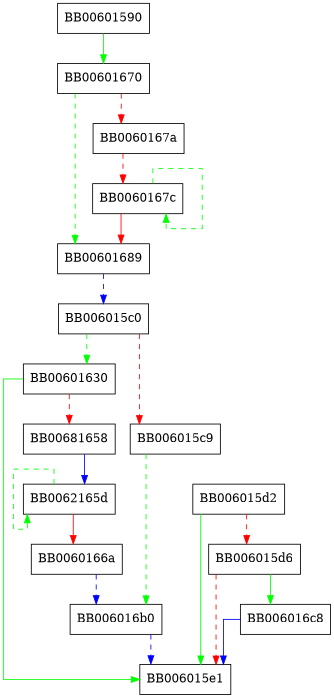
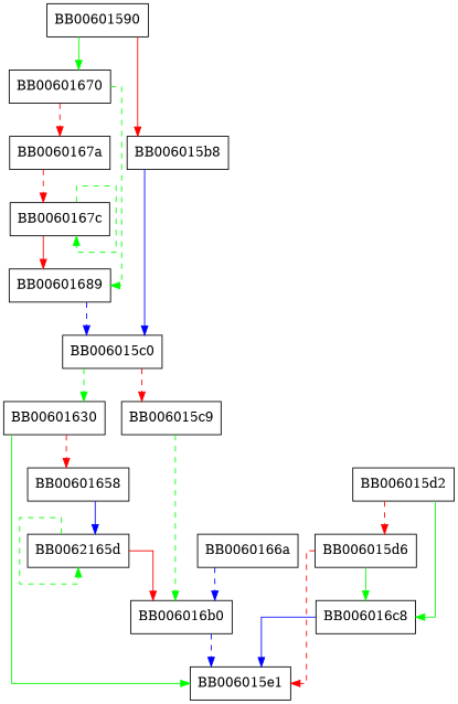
  digraph {
    fontname="DejaVu Serif"
    splines=ortho
    node [fontname="DejaVu Serif" shape=box]
    edge [color=green fontname="DejaVu Serif" style=dashed]
    BB00601590
    BB00601670
+   BB006015b8
    BB00601689
    BB0060167a
    BB006015c0
    BB0060167c
    BB00601630
    BB006015c9
    BB006015e1
-   BB00601658 [label=BB00681658]
+   BB00601658
    BB006016b0
    n13 [label=BB0062165d]
    BB006015d2
    BB006015d6
    BB006016c8
    BB0060166a
    BB00601590 -> BB00601670 [style=solid]
+   BB00601590 -> BB006015b8 [color=red style=solid]
    BB00601670 -> BB00601689
    BB00601670 -> BB0060167a [color=red]
+   BB006015b8 -> BB006015c0 [color=blue style=solid]
    BB00601689 -> BB006015c0 [color=blue]
    BB0060167a -> BB0060167c [color=red]
    BB006015c0 -> BB00601630
    BB006015c0 -> BB006015c9 [color=red]
    BB0060167c -> BB00601689 [color=red style=solid]
    BB0060167c -> BB0060167c
    BB00601630 -> BB006015e1 [style=solid]
    BB00601630 -> BB00601658 [color=red]
    BB006015c9 -> BB006016b0
    BB00601658 -> n13 [color=blue style=solid]
    BB006016b0 -> BB006015e1 [color=blue]
    n13 -> n13
-   n13 -> BB0060166a [color=red style=solid]
-   BB006015d2 -> BB006015e1 [style=solid]
+   n13 -> BB006016b0 [color=red style=solid]
+   BB006015d2 -> BB006016c8 [style=solid]
    BB006015d2 -> BB006015d6 [color=red]
    BB006015d6 -> BB006015e1 [color=red]
    BB006015d6 -> BB006016c8 [style=solid]
    BB006016c8 -> BB006015e1 [color=blue style=solid]
    BB0060166a -> BB006016b0 [color=blue]
  }
